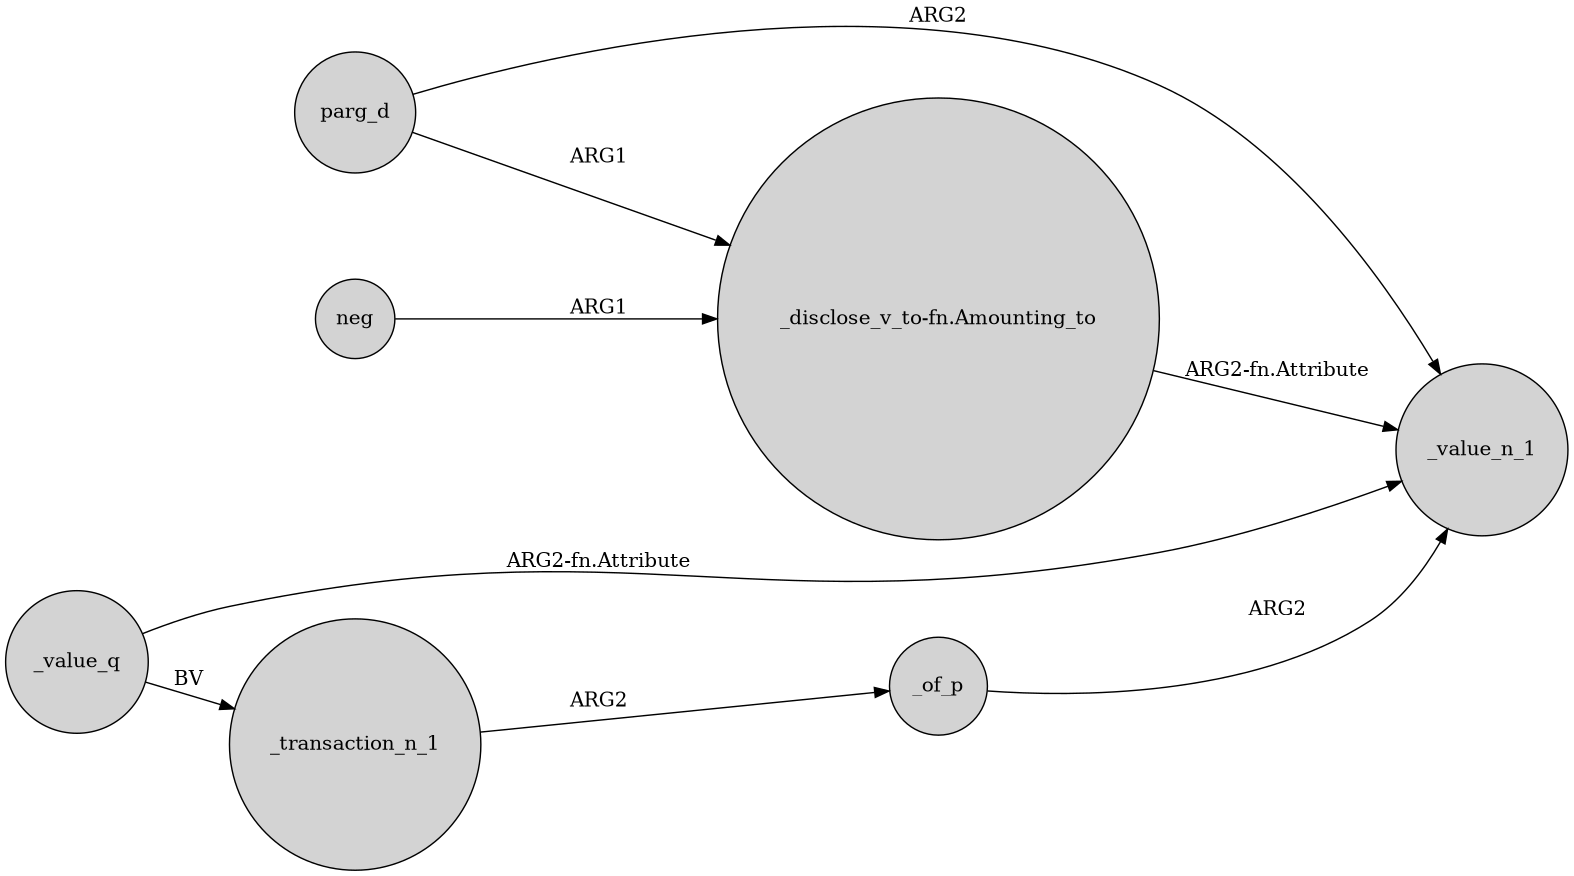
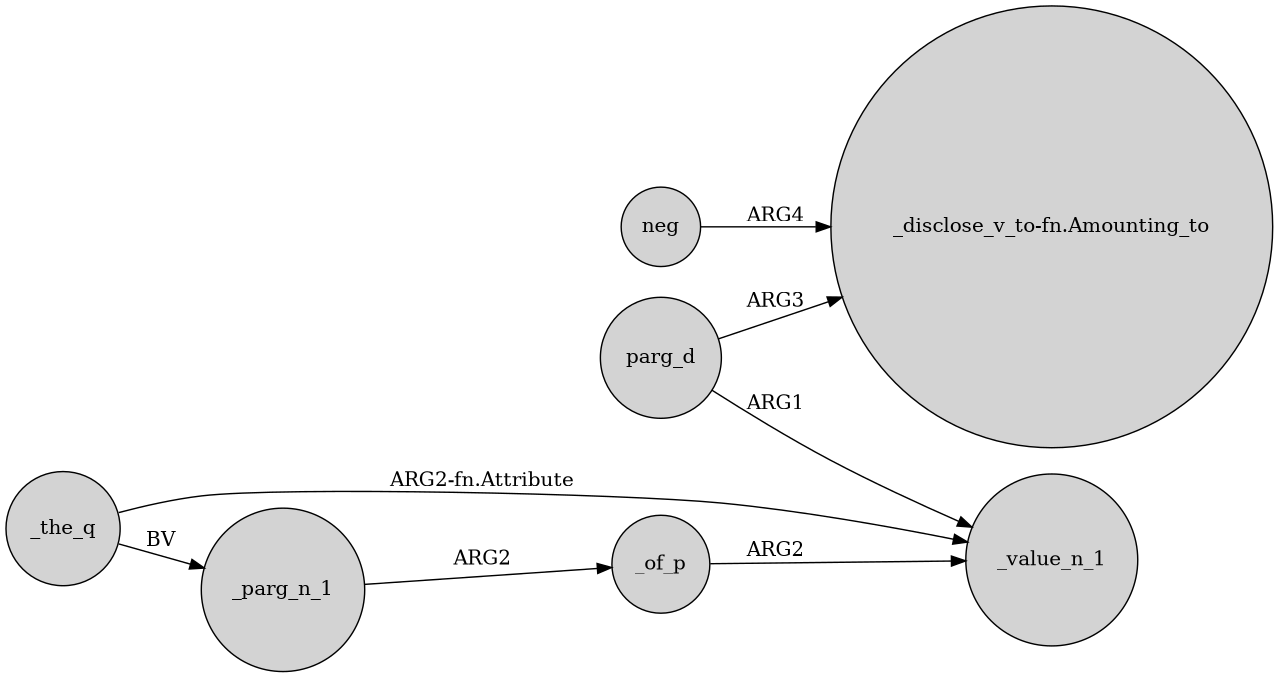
  digraph {
    rankdir=LR
    node [shape=circle style=filled]
    _of_p
    _value_n_1
-   _transaction_n_1
+   _transaction_n_1 [label=_parg_n_1]
    parg_d
    "_disclose_v_to-fn.Amounting_to"
-   _the_q [label=_value_q]
+   _the_q
    neg
    _of_p -> _value_n_1 [label=ARG2]
    _transaction_n_1 -> _of_p [label=ARG2]
-   parg_d -> _value_n_1 [label=ARG2]
-   parg_d -> "_disclose_v_to-fn.Amounting_to" [label=ARG1]
-   "_disclose_v_to-fn.Amounting_to" -> _value_n_1 [label="ARG2-fn.Attribute"]
+   parg_d -> _value_n_1 [label=ARG1]
+   parg_d -> "_disclose_v_to-fn.Amounting_to" [label=ARG3]
    _the_q -> _value_n_1 [label="ARG2-fn.Attribute"]
    _the_q -> _transaction_n_1 [label=BV]
-   neg -> "_disclose_v_to-fn.Amounting_to" [label=ARG1]
+   neg -> "_disclose_v_to-fn.Amounting_to" [label=ARG4]
  }
